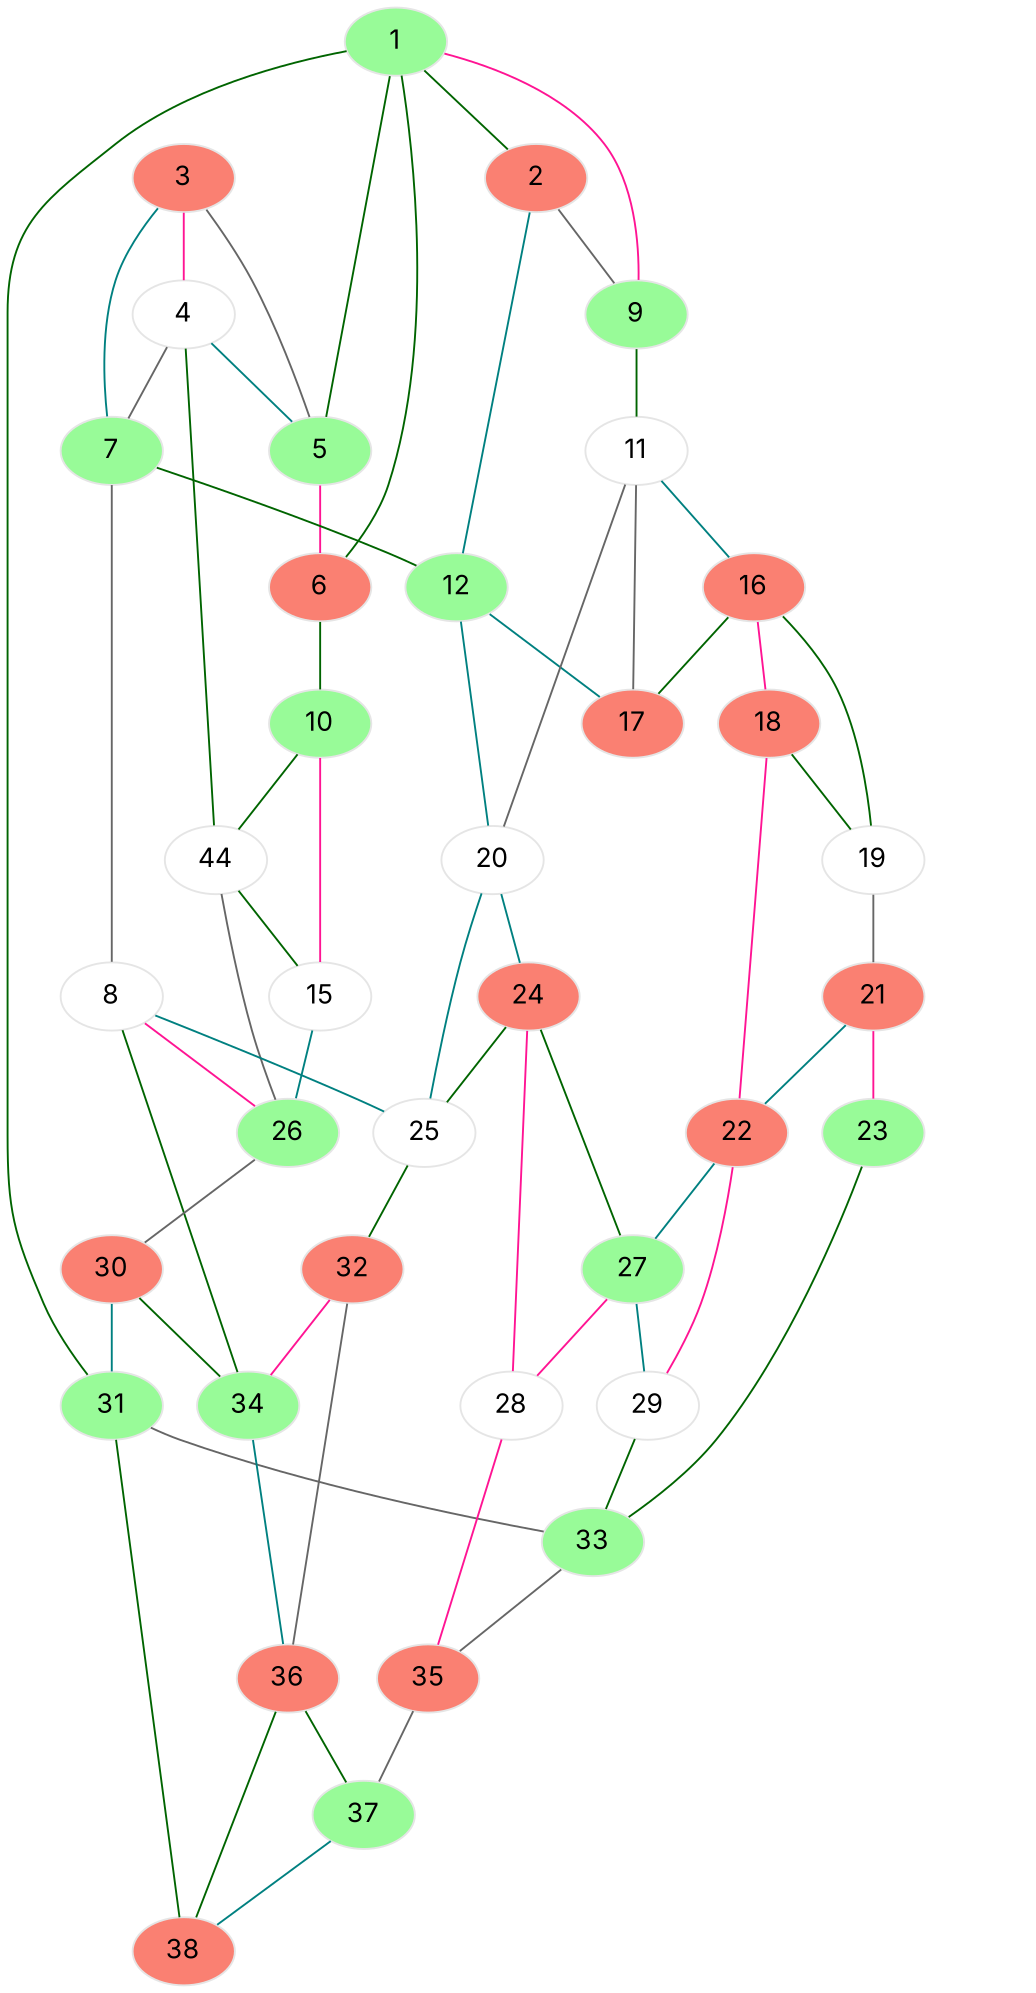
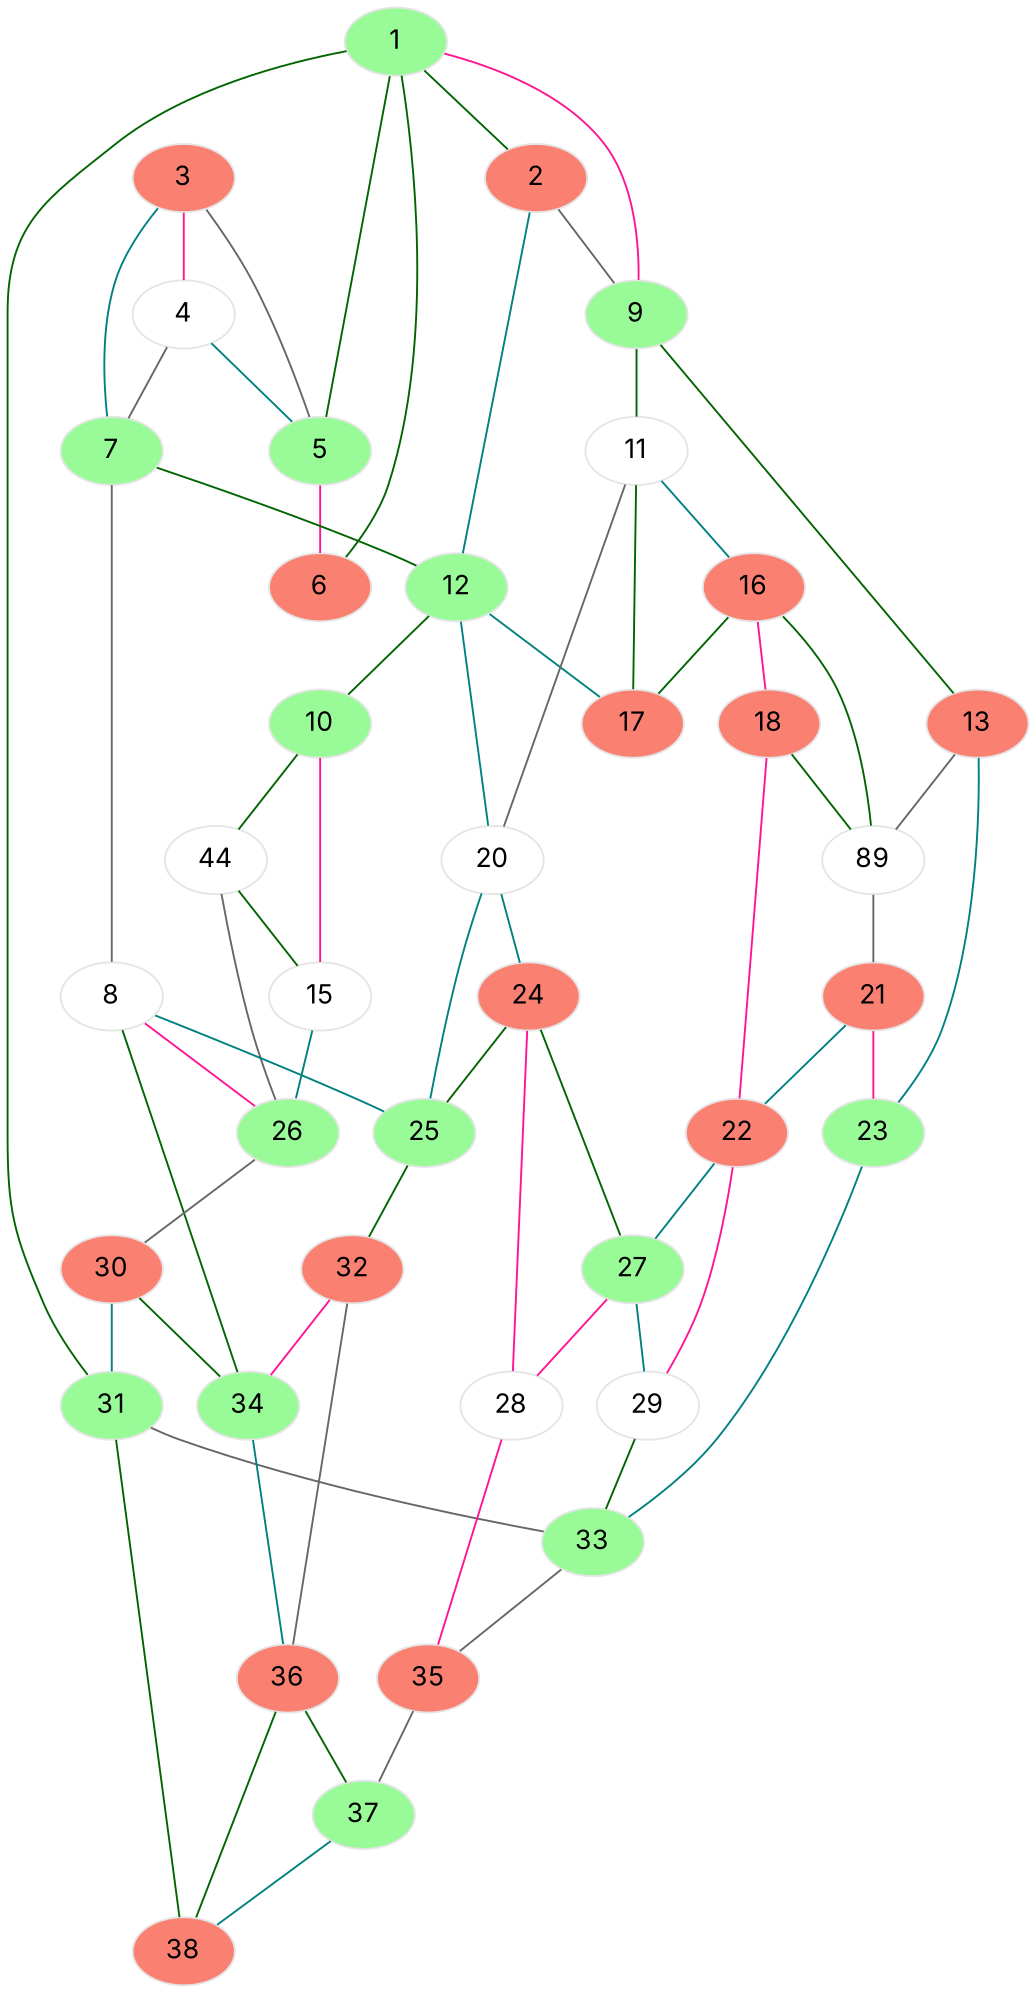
  graph {
    fontname=Inter
    node [color=gray90 fillcolor=salmon fontname=Inter style=filled]
    edge [color=darkgreen fontname=Inter weight=1.0]
    1 [fillcolor=palegreen]
    2
    5 [fillcolor=palegreen]
    6
    9 [fillcolor=palegreen]
    31 [fillcolor=palegreen]
    12 [fillcolor=palegreen]
    10 [fillcolor=palegreen]
    11 [fillcolor=white]
+   13
    33 [fillcolor=palegreen]
    38
    17
    20 [fillcolor=white]
    3
    4 [fillcolor=white]
    7 [fillcolor=palegreen]
    n18 [fillcolor=white label=44]
    8 [fillcolor=white]
    26 [fillcolor=palegreen]
    15 [fillcolor=white]
-   25 [fillcolor=white]
+   25 [fillcolor=palegreen]
    34 [fillcolor=palegreen]
    32
    30
    36
    16
-   19 [fillcolor=white]
+   19 [fillcolor=white label=89]
    23 [fillcolor=palegreen]
    18
    24
    21
    22
    27 [fillcolor=palegreen]
    29 [fillcolor=white]
    28 [fillcolor=white]
    35
    37 [fillcolor=palegreen]
    1 -- 2
    1 -- 5
    1 -- 6
    1 -- 9 [color=deeppink]
    1 -- 31 [weight=2.0]
    2 -- 9 [color=gray40]
    2 -- 12 [color=teal]
    5 -- 6 [color=deeppink]
-   6 -- 10 [weight=2.0]
+   12 -- 10 [weight=2.0]
    9 -- 11
+   9 -- 13
    31 -- 33 [color=gray40]
    31 -- 38 [weight=2.0]
    12 -- 17 [color=teal]
    12 -- 20 [color=teal]
    10 -- n18
    10 -- 15 [color=deeppink]
-   11 -- 17 [color=gray40]
+   11 -- 17
    11 -- 20 [color=gray40]
    11 -- 16 [color=teal]
+   13 -- 19 [color=gray40]
+   13 -- 23 [color=teal]
    33 -- 35 [color=gray40]
    20 -- 25 [color=teal]
    20 -- 24 [color=teal]
    3 -- 5 [color=gray40]
    3 -- 4 [color=deeppink]
    3 -- 7 [color=teal]
    4 -- 5 [color=teal]
    4 -- 7 [color=gray40]
-   4 -- n18
    7 -- 12
    7 -- 8 [color=gray40]
    n18 -- 26 [color=gray40]
    n18 -- 15
    8 -- 26 [color=deeppink]
    8 -- 25 [color=teal]
    8 -- 34
    26 -- 30 [color=gray40]
    15 -- 26 [color=teal]
    25 -- 32
    34 -- 36 [color=teal]
    32 -- 34 [color=deeppink]
    32 -- 36 [color=gray40]
    30 -- 31 [color=teal]
    30 -- 34
    36 -- 38
    36 -- 37
    16 -- 17
    16 -- 19
    16 -- 18 [color=deeppink]
    19 -- 21 [color=gray40]
-   23 -- 33
+   23 -- 33 [color=teal]
    18 -- 19
    18 -- 22 [color=deeppink]
    24 -- 25
    24 -- 27
    24 -- 28 [color=deeppink]
    21 -- 23 [color=deeppink weight=2.0]
    21 -- 22 [color=teal]
    22 -- 27 [color=teal]
    22 -- 29 [color=deeppink]
    27 -- 29 [color=teal]
    27 -- 28 [color=deeppink]
    29 -- 33
    28 -- 35 [color=deeppink]
    35 -- 37 [color=gray40 weight=2.0]
    37 -- 38 [color=teal]
  }
